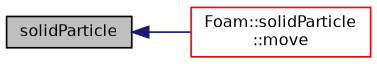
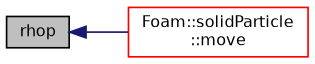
  digraph {
    rankdir=LR
    node [fontname=Helvetica fontsize=10 shape=record]
-   n1 [color=black fillcolor=grey75 fontcolor=black height=0.2 label=solidParticle style=filled width=0.4]
+   n1 [color=black fillcolor=grey75 fontcolor=black height=0.2 label=rhop style=filled width=0.4]
    n2 [color=red height=0.2 label="Foam::solidParticle\l::move" width=0.4]
    n1 -> n2 [color=midnightblue dir=back fontname=Helvetica fontsize=10 labelfontname=Helvetica labelfontsize=10 style=solid]
  }
